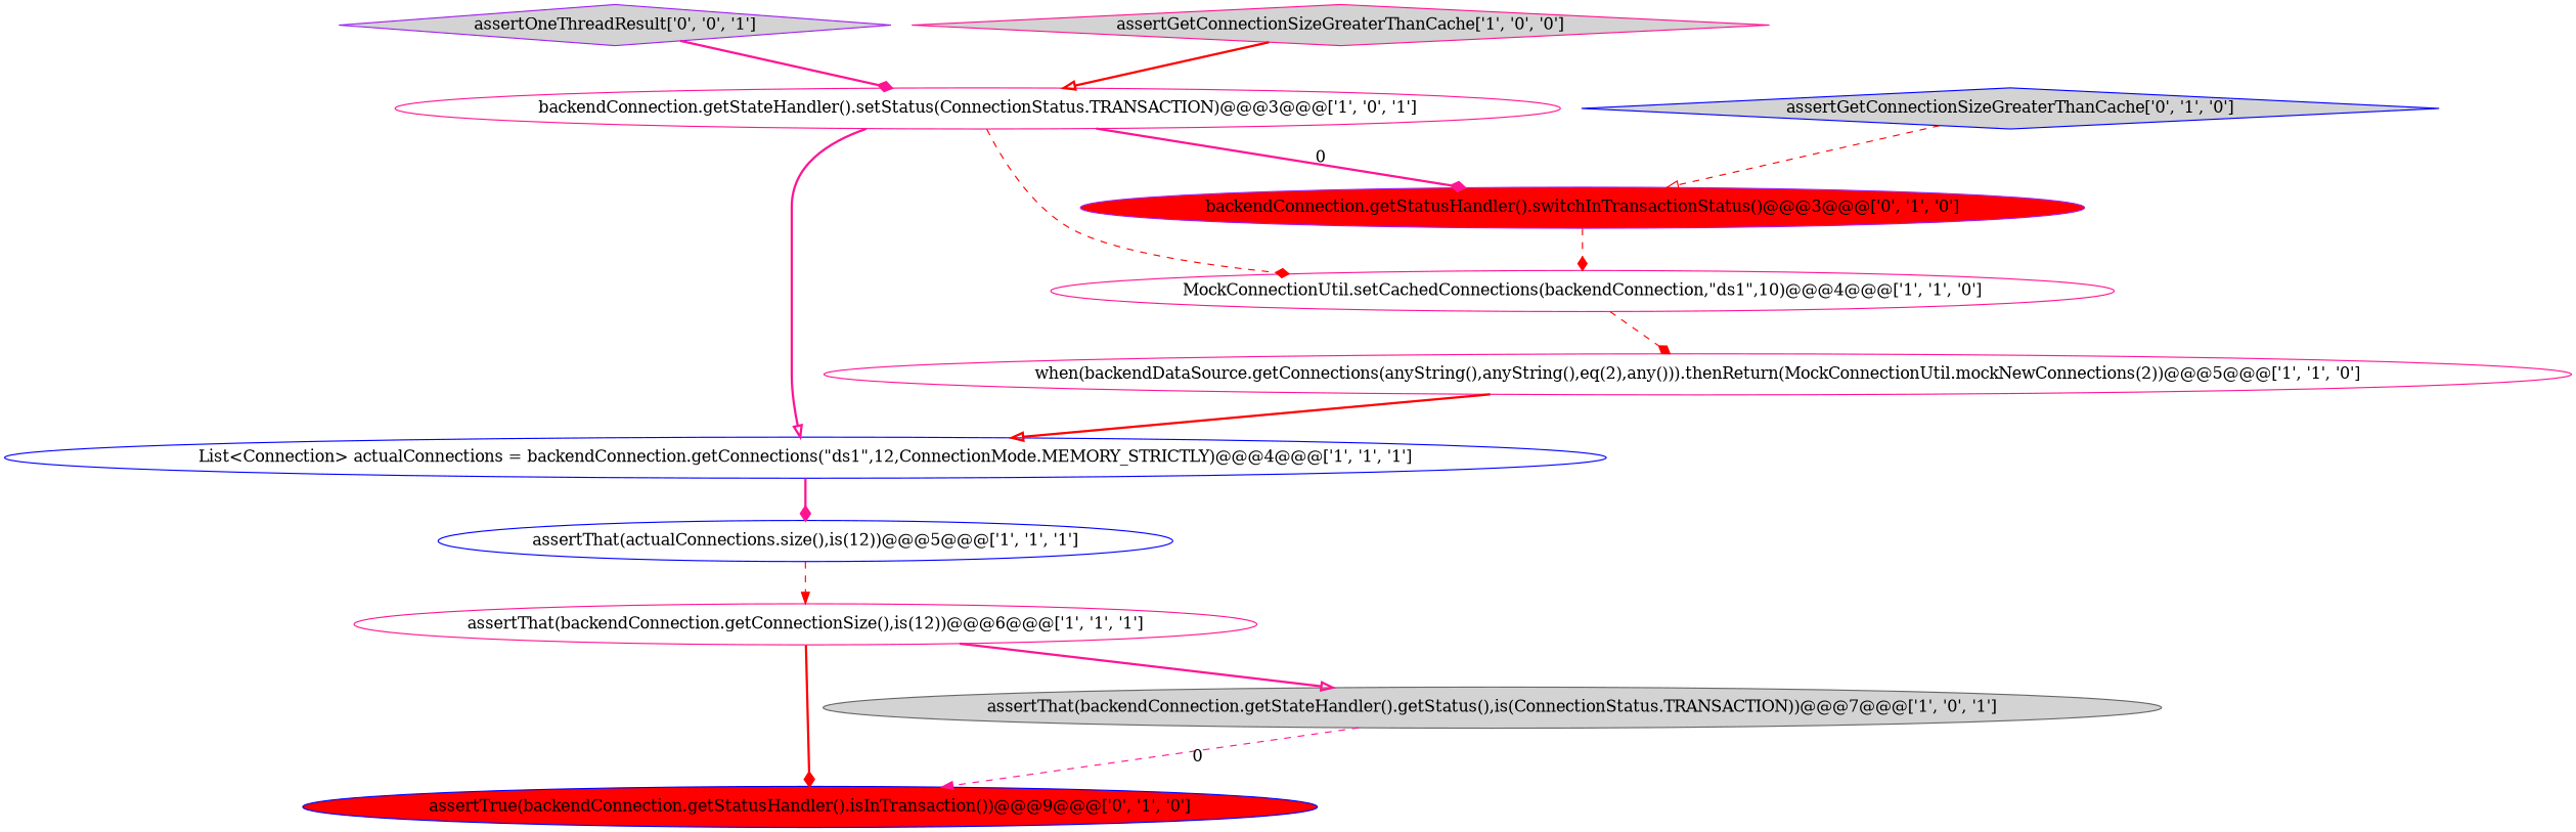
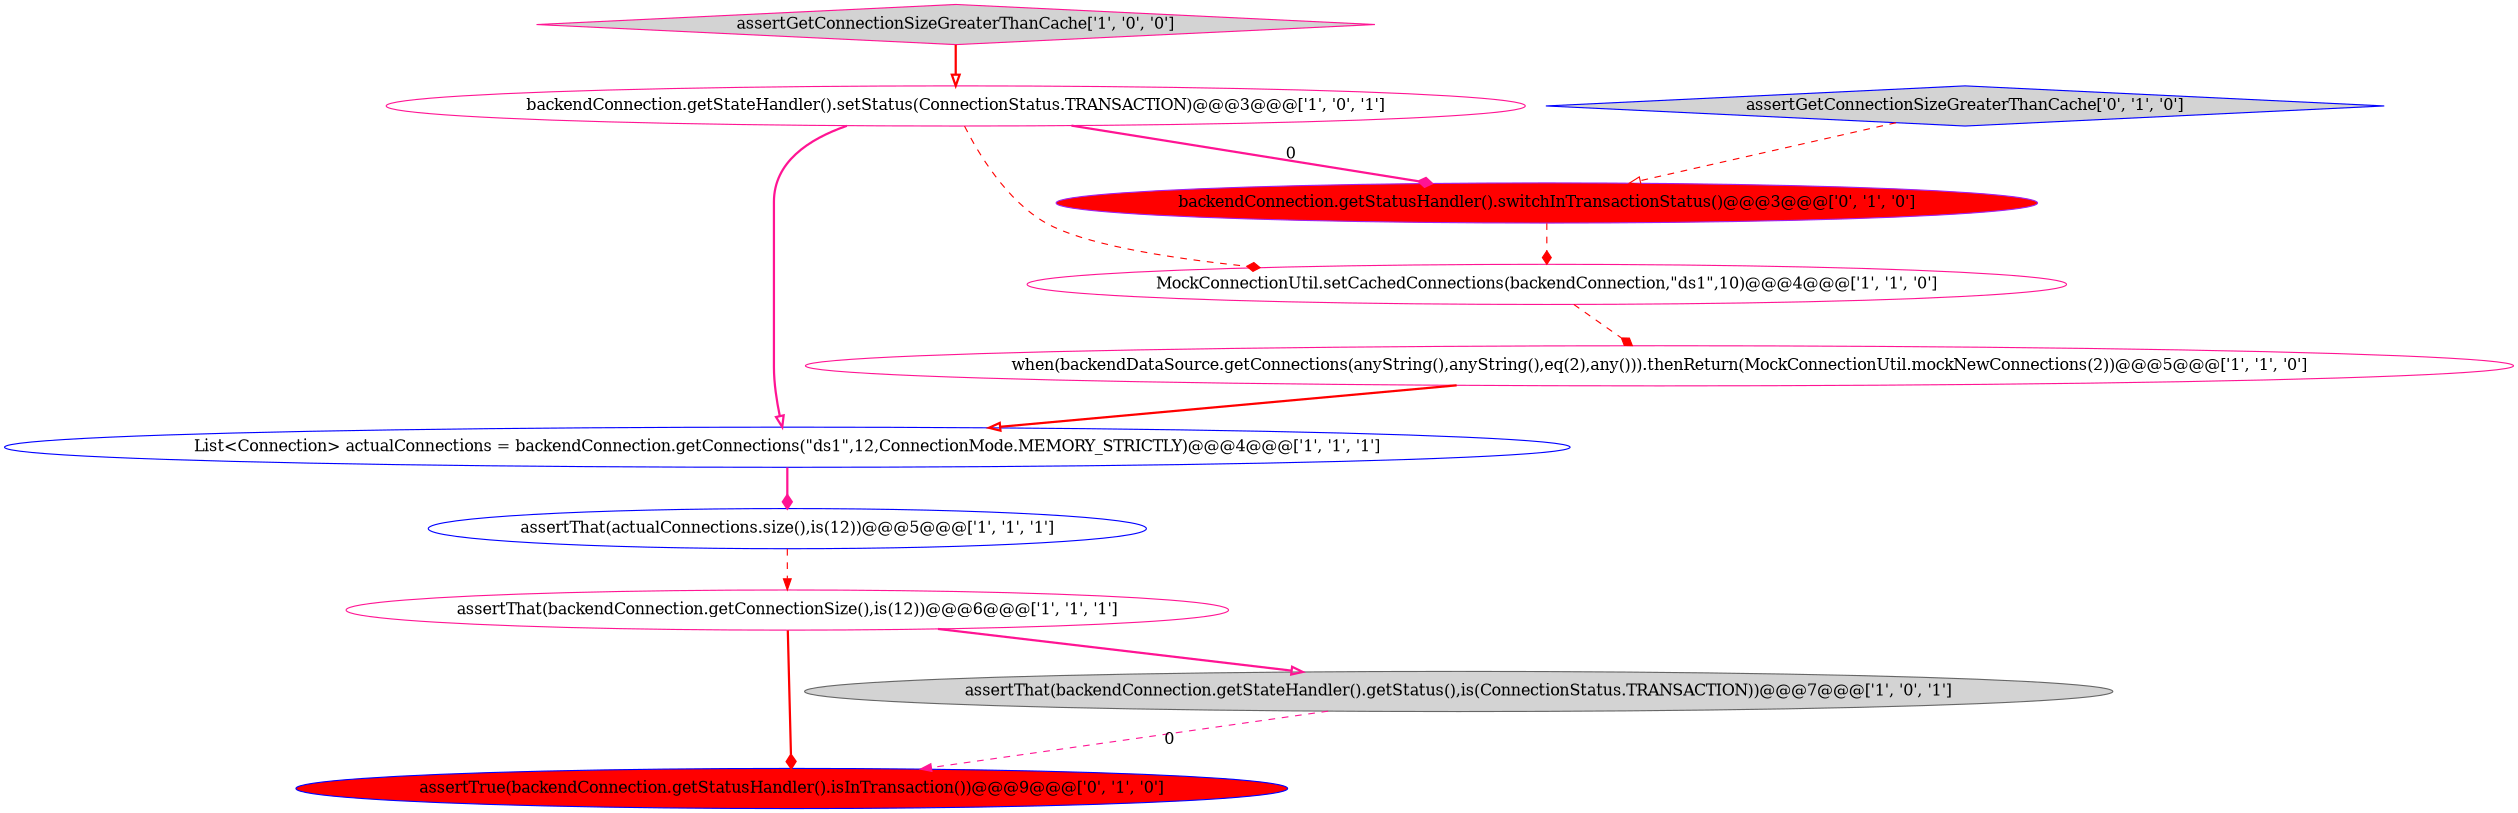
  digraph {
    node [fillcolor=white shape=ellipse style=filled color=deeppink]
    edge [style=bold color=red arrowhead=diamond]
-   n1 [fillcolor=lightgray label="assertOneThreadResult['0', '0', '1']" shape=diamond color=purple]
    n2 [label="backendConnection.getStateHandler().setStatus(ConnectionStatus.TRANSACTION)@@@3@@@['1', '0', '1']"]
    n3 [fillcolor=lightgray label="assertGetConnectionSizeGreaterThanCache['0', '1', '0']" shape=diamond color=blue]
    n4 [fillcolor=red label="backendConnection.getStatusHandler().switchInTransactionStatus()@@@3@@@['0', '1', '0']" color=purple]
    n5 [label="List<Connection> actualConnections = backendConnection.getConnections(\"ds1\",12,ConnectionMode.MEMORY_STRICTLY)@@@4@@@['1', '1', '1']" color=blue]
    n6 [label="MockConnectionUtil.setCachedConnections(backendConnection,\"ds1\",10)@@@4@@@['1', '1', '0']"]
    n7 [label="assertThat(actualConnections.size(),is(12))@@@5@@@['1', '1', '1']" color=blue]
    n8 [fillcolor=red label="assertTrue(backendConnection.getStatusHandler().isInTransaction())@@@9@@@['0', '1', '0']" color=blue]
    n9 [label="when(backendDataSource.getConnections(anyString(),anyString(),eq(2),any())).thenReturn(MockConnectionUtil.mockNewConnections(2))@@@5@@@['1', '1', '0']"]
    n10 [label="assertThat(backendConnection.getConnectionSize(),is(12))@@@6@@@['1', '1', '1']"]
    n11 [fillcolor=lightgray label="assertThat(backendConnection.getStateHandler().getStatus(),is(ConnectionStatus.TRANSACTION))@@@7@@@['1', '0', '1']" color=gray40]
    n12 [fillcolor=lightgray label="assertGetConnectionSizeGreaterThanCache['1', '0', '0']" shape=diamond]
-   n1 -> n2 [color=deeppink]
    n2 -> n4 [label=0 color=deeppink]
    n2 -> n5 [color=deeppink arrowhead=onormal]
    n2 -> n6 [style=dashed]
    n3 -> n4 [style=dashed arrowhead=onormal]
    n4 -> n6 [style=dashed]
    n5 -> n7 [color=deeppink]
    n6 -> n9 [style=dashed]
    n7 -> n10 [style=dashed arrowhead=normal]
    n9 -> n5 [arrowhead=onormal]
    n10 -> n8
    n10 -> n11 [color=deeppink arrowhead=onormal]
    n11 -> n8 [label=0 style=dashed color=deeppink arrowhead=normal]
    n12 -> n2 [arrowhead=onormal]
  }
